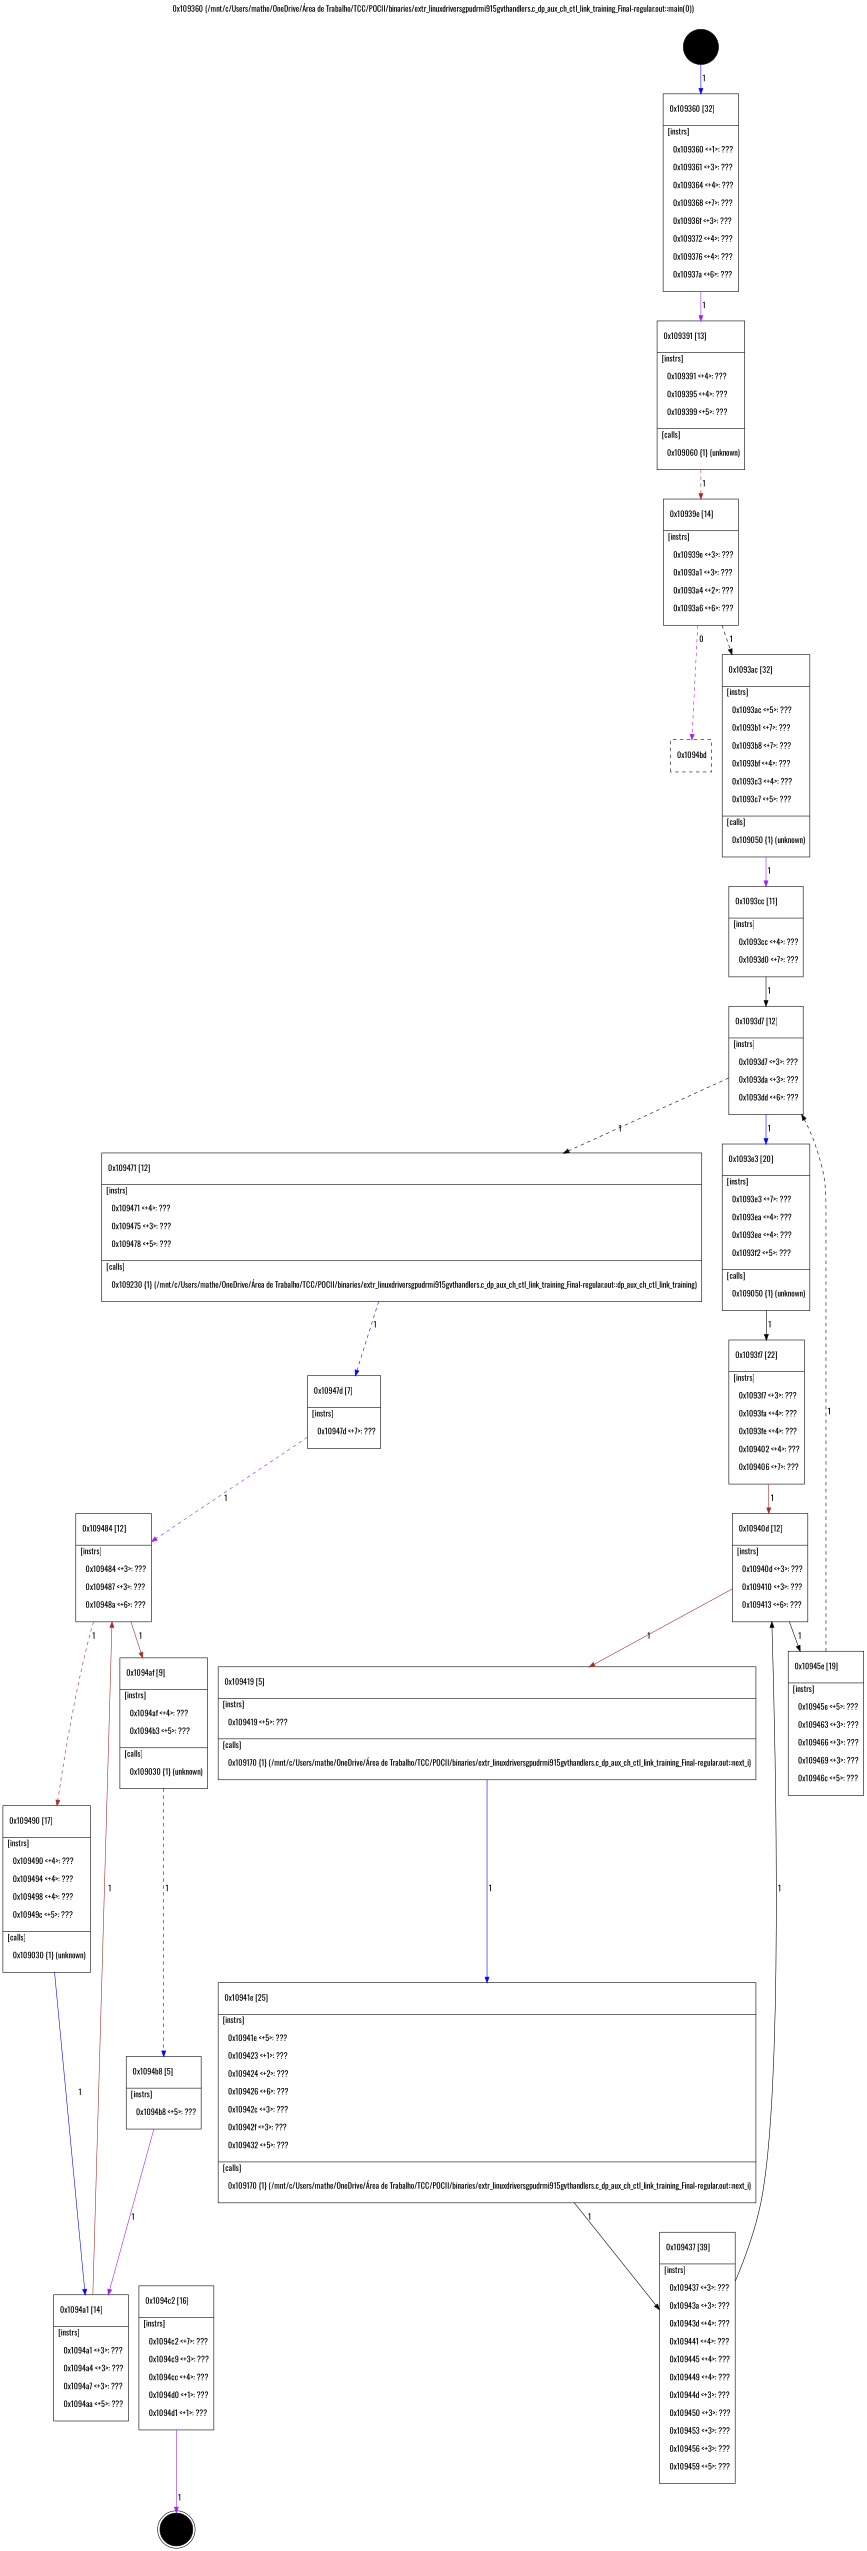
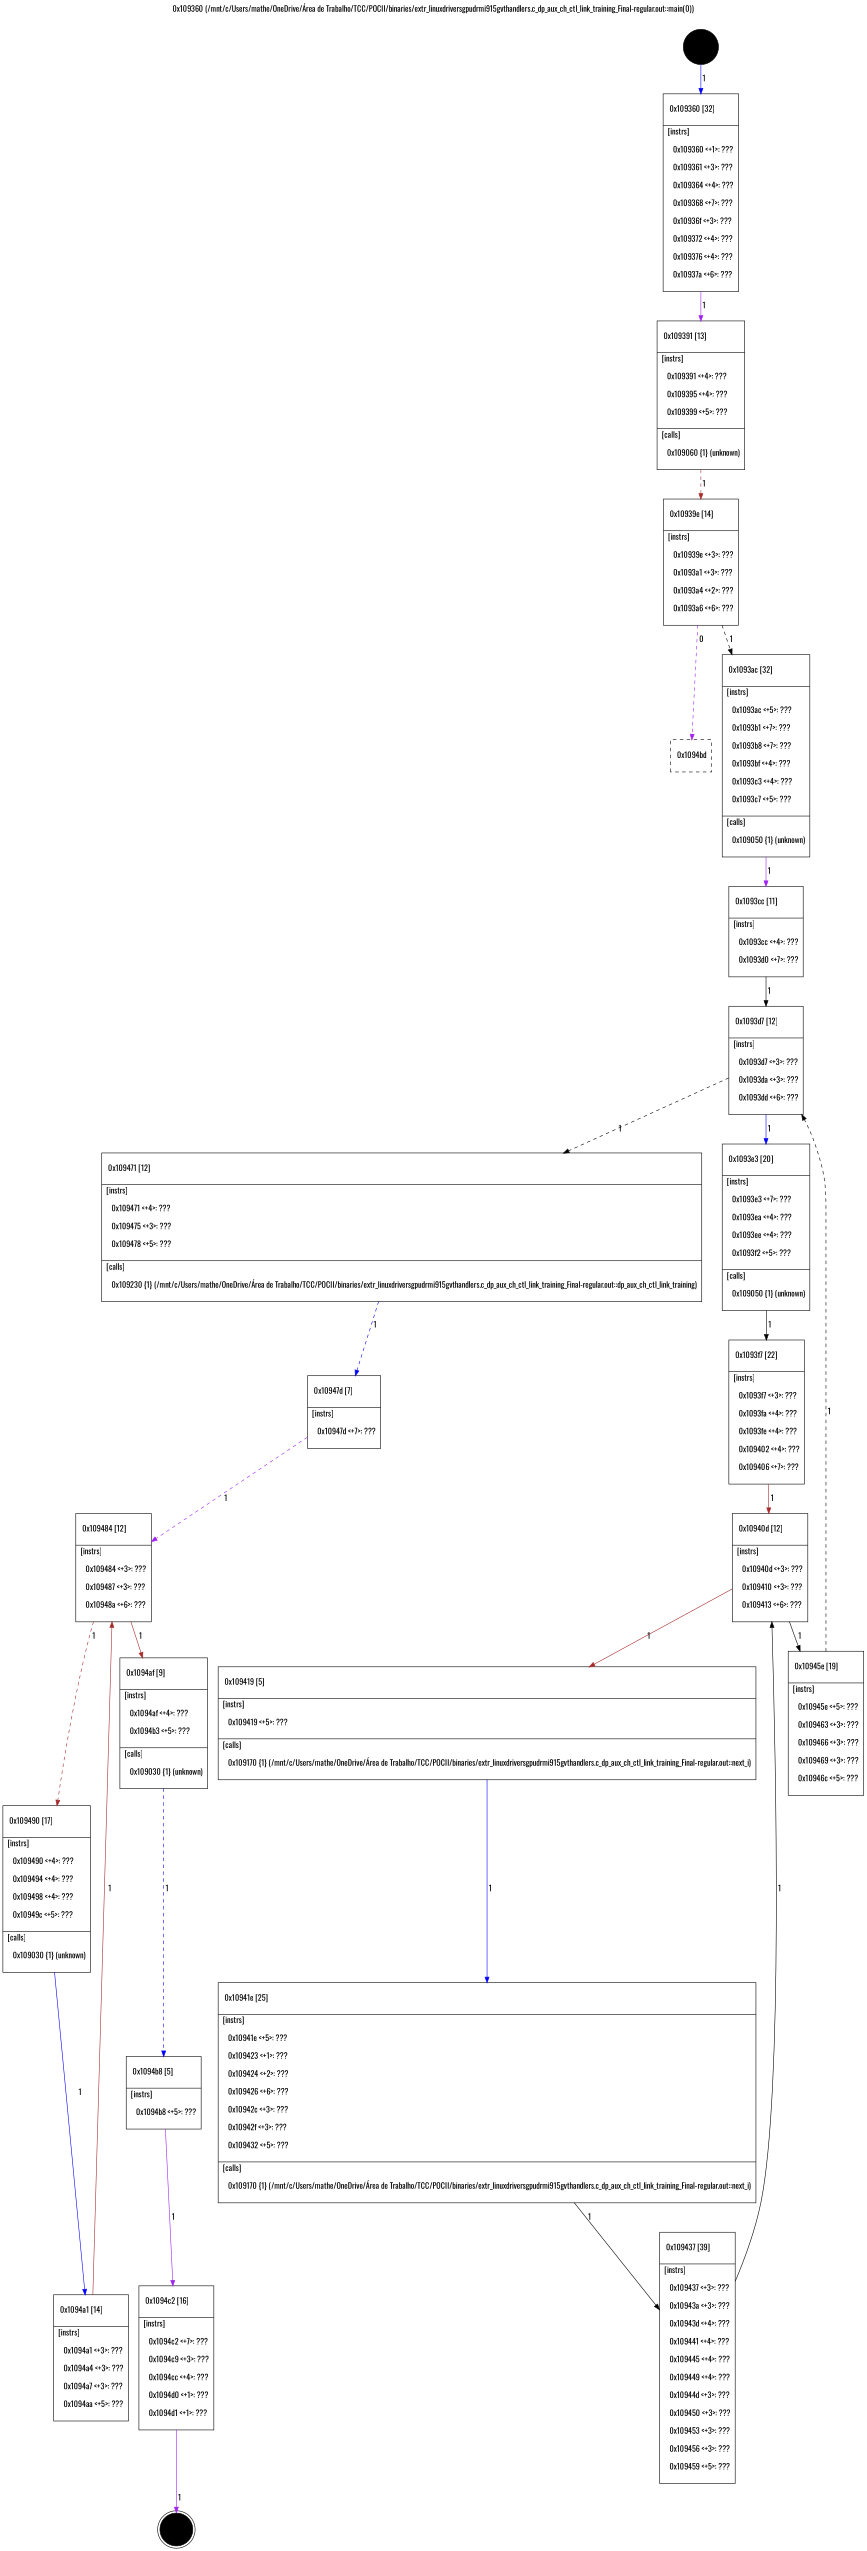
  digraph {
    fontname=Oswald
    label="0x109360 (/mnt/c/Users/mathe/OneDrive/Área de Trabalho/TCC/POCII/binaries/extr_linuxdriversgpudrmi915gvthandlers.c_dp_aux_ch_ctl_link_training_Final-regular.out::main(0))"
    labelloc=t
    node [fontname=Oswald shape=record]
    edge [color=black fontname=Oswald style=solid]
    Entry [fillcolor=black height=0.3 shape=circle style=filled width=0.3]
    n2 [label="{\n     0x109360 [32]\l\n     | [instrs]\l\n     &nbsp;&nbsp;0x109360 \<+1\>: ???\l\n     &nbsp;&nbsp;0x109361 \<+3\>: ???\l\n     &nbsp;&nbsp;0x109364 \<+4\>: ???\l\n     &nbsp;&nbsp;0x109368 \<+7\>: ???\l\n     &nbsp;&nbsp;0x10936f \<+3\>: ???\l\n     &nbsp;&nbsp;0x109372 \<+4\>: ???\l\n     &nbsp;&nbsp;0x109376 \<+4\>: ???\l\n     &nbsp;&nbsp;0x10937a \<+6\>: ???\l\n  }"]
    n3 [label="{\n     0x109391 [13]\l\n     | [instrs]\l\n     &nbsp;&nbsp;0x109391 \<+4\>: ???\l\n     &nbsp;&nbsp;0x109395 \<+4\>: ???\l\n     &nbsp;&nbsp;0x109399 \<+5\>: ???\l\n     | [calls]\l\n     &nbsp;&nbsp;0x109060 \{1\} (unknown)\l\n  }"]
    n4 [label="{\n     0x10939e [14]\l\n     | [instrs]\l\n     &nbsp;&nbsp;0x10939e \<+3\>: ???\l\n     &nbsp;&nbsp;0x1093a1 \<+3\>: ???\l\n     &nbsp;&nbsp;0x1093a4 \<+2\>: ???\l\n     &nbsp;&nbsp;0x1093a6 \<+6\>: ???\l\n  }"]
    n5 [label="{\n     0x1094bd\l\n  }" style=dashed]
    n6 [label="{\n     0x1093ac [32]\l\n     | [instrs]\l\n     &nbsp;&nbsp;0x1093ac \<+5\>: ???\l\n     &nbsp;&nbsp;0x1093b1 \<+7\>: ???\l\n     &nbsp;&nbsp;0x1093b8 \<+7\>: ???\l\n     &nbsp;&nbsp;0x1093bf \<+4\>: ???\l\n     &nbsp;&nbsp;0x1093c3 \<+4\>: ???\l\n     &nbsp;&nbsp;0x1093c7 \<+5\>: ???\l\n     | [calls]\l\n     &nbsp;&nbsp;0x109050 \{1\} (unknown)\l\n  }"]
    n7 [label="{\n     0x1093cc [11]\l\n     | [instrs]\l\n     &nbsp;&nbsp;0x1093cc \<+4\>: ???\l\n     &nbsp;&nbsp;0x1093d0 \<+7\>: ???\l\n  }"]
    n8 [label="{\n     0x1093d7 [12]\l\n     | [instrs]\l\n     &nbsp;&nbsp;0x1093d7 \<+3\>: ???\l\n     &nbsp;&nbsp;0x1093da \<+3\>: ???\l\n     &nbsp;&nbsp;0x1093dd \<+6\>: ???\l\n  }"]
    Exit [fillcolor=black height=0.3 peripheries=2 shape=circle style=filled width=0.3]
    n10 [label="{\n     0x109471 [12]\l\n     | [instrs]\l\n     &nbsp;&nbsp;0x109471 \<+4\>: ???\l\n     &nbsp;&nbsp;0x109475 \<+3\>: ???\l\n     &nbsp;&nbsp;0x109478 \<+5\>: ???\l\n     | [calls]\l\n     &nbsp;&nbsp;0x109230 \{1\} (/mnt/c/Users/mathe/OneDrive/Área de Trabalho/TCC/POCII/binaries/extr_linuxdriversgpudrmi915gvthandlers.c_dp_aux_ch_ctl_link_training_Final-regular.out::dp_aux_ch_ctl_link_training)\l\n  }"]
    n11 [label="{\n     0x1093e3 [20]\l\n     | [instrs]\l\n     &nbsp;&nbsp;0x1093e3 \<+7\>: ???\l\n     &nbsp;&nbsp;0x1093ea \<+4\>: ???\l\n     &nbsp;&nbsp;0x1093ee \<+4\>: ???\l\n     &nbsp;&nbsp;0x1093f2 \<+5\>: ???\l\n     | [calls]\l\n     &nbsp;&nbsp;0x109050 \{1\} (unknown)\l\n  }"]
    n12 [label="{\n     0x10947d [7]\l\n     | [instrs]\l\n     &nbsp;&nbsp;0x10947d \<+7\>: ???\l\n  }"]
    n13 [label="{\n     0x1093f7 [22]\l\n     | [instrs]\l\n     &nbsp;&nbsp;0x1093f7 \<+3\>: ???\l\n     &nbsp;&nbsp;0x1093fa \<+4\>: ???\l\n     &nbsp;&nbsp;0x1093fe \<+4\>: ???\l\n     &nbsp;&nbsp;0x109402 \<+4\>: ???\l\n     &nbsp;&nbsp;0x109406 \<+7\>: ???\l\n  }"]
    n14 [label="{\n     0x109484 [12]\l\n     | [instrs]\l\n     &nbsp;&nbsp;0x109484 \<+3\>: ???\l\n     &nbsp;&nbsp;0x109487 \<+3\>: ???\l\n     &nbsp;&nbsp;0x10948a \<+6\>: ???\l\n  }"]
    n15 [label="{\n     0x10940d [12]\l\n     | [instrs]\l\n     &nbsp;&nbsp;0x10940d \<+3\>: ???\l\n     &nbsp;&nbsp;0x109410 \<+3\>: ???\l\n     &nbsp;&nbsp;0x109413 \<+6\>: ???\l\n  }"]
    n16 [label="{\n     0x10945e [19]\l\n     | [instrs]\l\n     &nbsp;&nbsp;0x10945e \<+5\>: ???\l\n     &nbsp;&nbsp;0x109463 \<+3\>: ???\l\n     &nbsp;&nbsp;0x109466 \<+3\>: ???\l\n     &nbsp;&nbsp;0x109469 \<+3\>: ???\l\n     &nbsp;&nbsp;0x10946c \<+5\>: ???\l\n  }"]
    n17 [label="{\n     0x109419 [5]\l\n     | [instrs]\l\n     &nbsp;&nbsp;0x109419 \<+5\>: ???\l\n     | [calls]\l\n     &nbsp;&nbsp;0x109170 \{1\} (/mnt/c/Users/mathe/OneDrive/Área de Trabalho/TCC/POCII/binaries/extr_linuxdriversgpudrmi915gvthandlers.c_dp_aux_ch_ctl_link_training_Final-regular.out::next_i)\l\n  }"]
    n18 [label="{\n     0x10941e [25]\l\n     | [instrs]\l\n     &nbsp;&nbsp;0x10941e \<+5\>: ???\l\n     &nbsp;&nbsp;0x109423 \<+1\>: ???\l\n     &nbsp;&nbsp;0x109424 \<+2\>: ???\l\n     &nbsp;&nbsp;0x109426 \<+6\>: ???\l\n     &nbsp;&nbsp;0x10942c \<+3\>: ???\l\n     &nbsp;&nbsp;0x10942f \<+3\>: ???\l\n     &nbsp;&nbsp;0x109432 \<+5\>: ???\l\n     | [calls]\l\n     &nbsp;&nbsp;0x109170 \{1\} (/mnt/c/Users/mathe/OneDrive/Área de Trabalho/TCC/POCII/binaries/extr_linuxdriversgpudrmi915gvthandlers.c_dp_aux_ch_ctl_link_training_Final-regular.out::next_i)\l\n  }"]
    n19 [label="{\n     0x109437 [39]\l\n     | [instrs]\l\n     &nbsp;&nbsp;0x109437 \<+3\>: ???\l\n     &nbsp;&nbsp;0x10943a \<+3\>: ???\l\n     &nbsp;&nbsp;0x10943d \<+4\>: ???\l\n     &nbsp;&nbsp;0x109441 \<+4\>: ???\l\n     &nbsp;&nbsp;0x109445 \<+4\>: ???\l\n     &nbsp;&nbsp;0x109449 \<+4\>: ???\l\n     &nbsp;&nbsp;0x10944d \<+3\>: ???\l\n     &nbsp;&nbsp;0x109450 \<+3\>: ???\l\n     &nbsp;&nbsp;0x109453 \<+3\>: ???\l\n     &nbsp;&nbsp;0x109456 \<+3\>: ???\l\n     &nbsp;&nbsp;0x109459 \<+5\>: ???\l\n  }"]
    n20 [label="{\n     0x1094c2 [16]\l\n     | [instrs]\l\n     &nbsp;&nbsp;0x1094c2 \<+7\>: ???\l\n     &nbsp;&nbsp;0x1094c9 \<+3\>: ???\l\n     &nbsp;&nbsp;0x1094cc \<+4\>: ???\l\n     &nbsp;&nbsp;0x1094d0 \<+1\>: ???\l\n     &nbsp;&nbsp;0x1094d1 \<+1\>: ???\l\n  }"]
    n21 [label="{\n     0x1094af [9]\l\n     | [instrs]\l\n     &nbsp;&nbsp;0x1094af \<+4\>: ???\l\n     &nbsp;&nbsp;0x1094b3 \<+5\>: ???\l\n     | [calls]\l\n     &nbsp;&nbsp;0x109030 \{1\} (unknown)\l\n  }"]
    n22 [label="{\n     0x109490 [17]\l\n     | [instrs]\l\n     &nbsp;&nbsp;0x109490 \<+4\>: ???\l\n     &nbsp;&nbsp;0x109494 \<+4\>: ???\l\n     &nbsp;&nbsp;0x109498 \<+4\>: ???\l\n     &nbsp;&nbsp;0x10949c \<+5\>: ???\l\n     | [calls]\l\n     &nbsp;&nbsp;0x109030 \{1\} (unknown)\l\n  }"]
    n23 [label="{\n     0x1094b8 [5]\l\n     | [instrs]\l\n     &nbsp;&nbsp;0x1094b8 \<+5\>: ???\l\n  }"]
    n24 [label="{\n     0x1094a1 [14]\l\n     | [instrs]\l\n     &nbsp;&nbsp;0x1094a1 \<+3\>: ???\l\n     &nbsp;&nbsp;0x1094a4 \<+3\>: ???\l\n     &nbsp;&nbsp;0x1094a7 \<+3\>: ???\l\n     &nbsp;&nbsp;0x1094aa \<+5\>: ???\l\n  }"]
    Entry -> n2 [color=blue label=" 1"]
    n2 -> n3 [color=purple label=" 1"]
    n3 -> n4 [color=brown label=" 1" style=dashed]
    n4 -> n5 [color=purple label=" 0" style=dashed]
    n4 -> n6 [label=" 1" style=dashed]
    n6 -> n7 [color=purple label=" 1"]
    n7 -> n8 [label=" 1"]
    n8 -> n10 [label=" 1" style=dashed]
    n8 -> n11 [color=blue label=" 1"]
    n10 -> n12 [color=blue label=" 1" style=dashed]
    n11 -> n13 [label=" 1"]
    n12 -> n14 [color=purple label=" 1" style=dashed]
    n13 -> n15 [color=brown label=" 1"]
    n14 -> n21 [color=brown label=" 1"]
    n14 -> n22 [color=brown label=" 1" style=dashed]
    n15 -> n16 [label=" 1"]
    n15 -> n17 [color=brown label=" 1"]
    n16 -> n8 [label=" 1" style=dashed]
    n17 -> n18 [color=blue label=" 1"]
    n18 -> n19 [label=" 1"]
    n19 -> n15 [label=" 1"]
    n20 -> Exit [color=purple label=" 1"]
    n21 -> n23 [color=blue label=" 1" style=dashed]
    n22 -> n24 [color=blue label=" 1"]
-   n23 -> n24 [color=purple label=" 1"]
+   n23 -> n20 [color=purple label=" 1"]
    n24 -> n14 [color=brown label=" 1"]
  }
